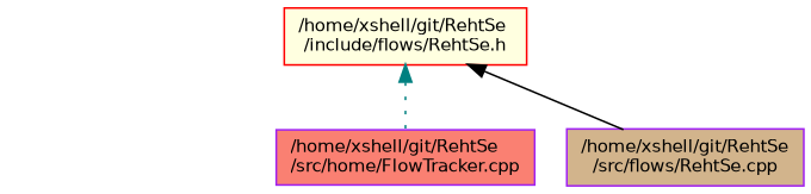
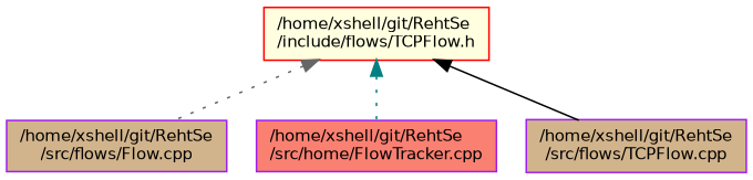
  digraph {
    node [color=purple fillcolor=tan fontname=Helvetica fontsize=10 shape=record style=filled]
    edge [dir=back fontname=Helvetica fontsize=10 labelfontname=Helvetica labelfontsize=10 style=dotted]
-   n1 [color=red fillcolor=lightyellow fontcolor=black height=0.2 label="/home/xshell/git/RehtSe\l/include/flows/RehtSe.h" width=0.4]
+   n1 [color=red fillcolor=lightyellow fontcolor=black height=0.2 label="/home/xshell/git/RehtSe\l/include/flows/TCPFlow.h" width=0.4]
+   n2 [height=0.2 label="/home/xshell/git/RehtSe\l/src/flows/Flow.cpp" width=0.4]
    n3 [fillcolor=salmon height=0.2 label="/home/xshell/git/RehtSe\l/src/home/FlowTracker.cpp" width=0.4]
-   n4 [height=0.2 label="/home/xshell/git/RehtSe\l/src/flows/RehtSe.cpp" width=0.4]
+   n4 [height=0.2 label="/home/xshell/git/RehtSe\l/src/flows/TCPFlow.cpp" width=0.4]
+   n1 -> n2 [color=gray40]
    n1 -> n3 [color=teal]
    n1 -> n4 [color=black style=solid]
  }
